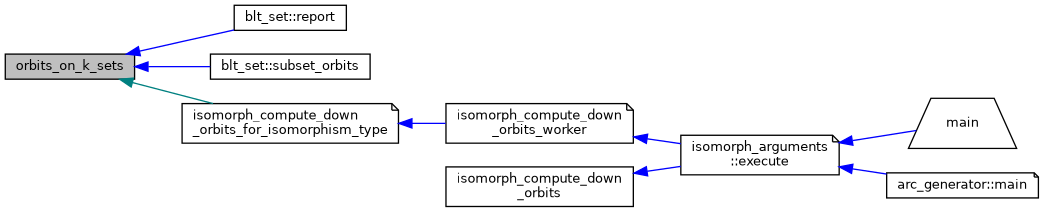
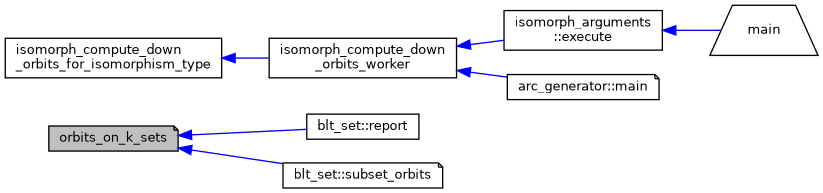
  digraph {
    rankdir=LR
    node [color=black fillcolor=white fontname=Helvetica fontsize=10 shape=box style=filled]
    edge [color=blue dir=back fontname=Helvetica fontsize=10 labelfontname=Helvetica labelfontsize=10 style=solid]
-   n1 [fillcolor=grey75 fontcolor=black height=0.2 label=orbits_on_k_sets width=0.4]
+   n1 [fillcolor=grey75 fontcolor=black height=0.2 label=orbits_on_k_sets shape=note width=0.4]
    n2 [height=0.2 label="blt_set::report" width=0.4]
-   n3 [height=0.2 label="blt_set::subset_orbits" width=0.4]
-   n4 [height=0.2 label="isomorph_compute_down\l_orbits_for_isomorphism_type" shape=note width=0.4]
-   n5 [height=0.2 label="isomorph_compute_down\l_orbits_worker" shape=note width=0.4]
-   n6 [height=0.2 label="isomorph_arguments\l::execute" shape=note width=0.4]
-   n7 [height=0.2 label="isomorph_compute_down\l_orbits" width=0.4]
+   n3 [height=0.2 label="blt_set::subset_orbits" shape=note width=0.4]
+   n4 [height=0.2 label="isomorph_compute_down\l_orbits_for_isomorphism_type" width=0.4]
+   n5 [height=0.2 label="isomorph_compute_down\l_orbits_worker" width=0.4]
+   n6 [height=0.2 label="isomorph_arguments\l::execute" width=0.4]
    n8 [height=0.2 label=main shape=trapezium width=0.4]
    n9 [height=0.2 label="arc_generator::main" shape=note width=0.4]
    n1 -> n2
    n1 -> n3
-   n1 -> n4 [color=teal]
    n4 -> n5
    n5 -> n6
    n6 -> n8
-   n6 -> n9
-   n7 -> n6
+   n5 -> n9
  }
